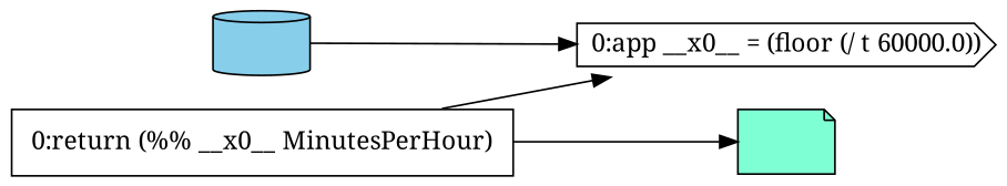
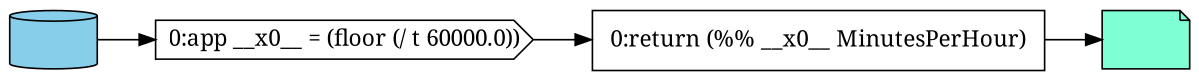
  digraph {
    rankdir=LR
    fontname="Noto Serif"
    node [color=black fillcolor=white style=filled fontname="Noto Serif"]
    edge [color=black fontname="Noto Serif"]
    n1 [fillcolor=skyblue label=" " shape=cylinder]
    n2 [label=<<font color="black">0:app __x0__ = (floor (/ t 60000.0))</font>> shape=cds]
    n3 [label=<<font color="black">     <table border="0" cellborder="1" cellspacing="0" cellpadding="10">       <tr><td align="left">0:return (%% __x0__ MinutesPerHour)</td></tr>     </table>   </font>> margin=0 shape=none]
    n4 [fillcolor=aquamarine label=" " shape=note]
    n1 -> n2
-   n3 -> n2
+   n2 -> n3
    n3 -> n4
  }
